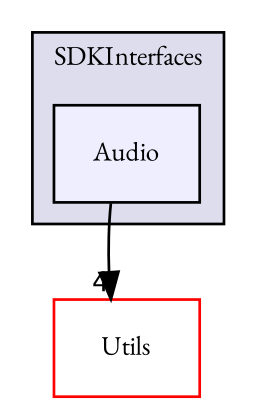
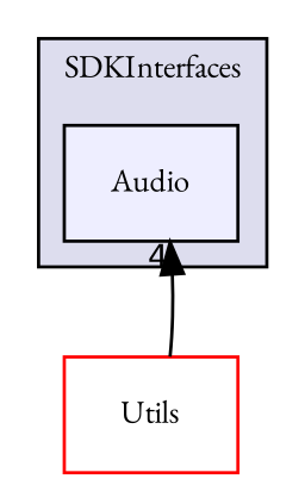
  digraph {
    compound=true
    fontname="EB Garamond"
    node [fontname="EB Garamond" fontsize=10 shape=box style=filled]
    n1 [fillcolor="#eeeeff" label=Audio pencolor=black]
    n2 [color=red fillcolor=white label=Utils]
    subgraph cluster_1 {
      bgcolor="#ddddee"
      fontsize=10
      label=SDKInterfaces
      pencolor=black
      n1
    }
-   n1 -> n2 [headlabel=4 labeldistance=1.5 labelfontname=Helvetica labelfontsize=10 fontname="EB Garamond"]
+   n2 -> n1 [headlabel=4 labeldistance=1.5 labelfontname=Helvetica labelfontsize=10 fontname="EB Garamond"]
  }
